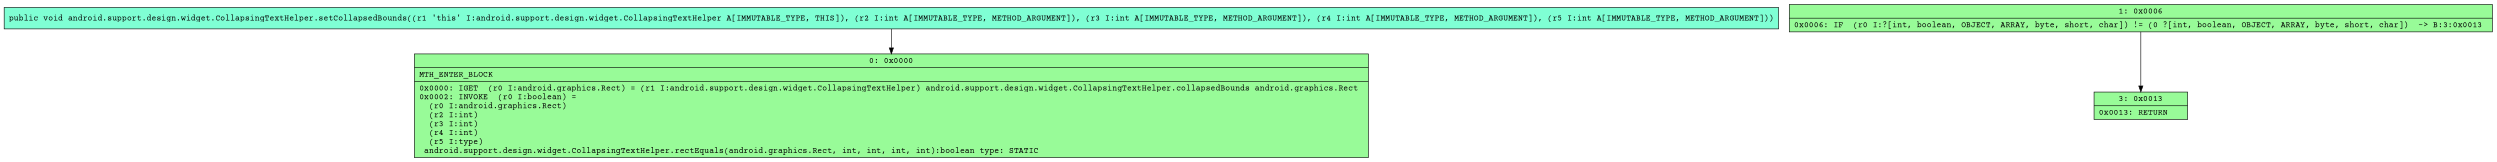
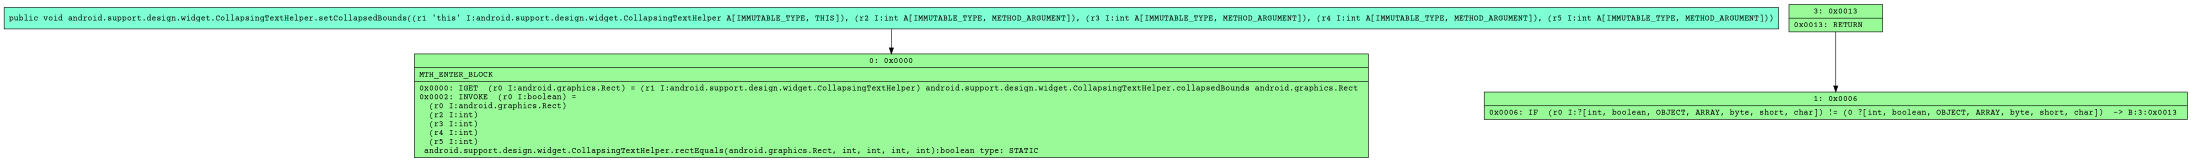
  digraph {
    fontname="Courier Prime"
    node [fillcolor=palegreen fontname="Courier Prime" shape=record style=filled]
    edge [fontname="Courier Prime"]
-   n1 [label="{0\:\ 0x0000|MTH_ENTER_BLOCK\l|0x0000: IGET  (r0 I:android.graphics.Rect) = (r1 I:android.support.design.widget.CollapsingTextHelper) android.support.design.widget.CollapsingTextHelper.collapsedBounds android.graphics.Rect \l0x0002: INVOKE  (r0 I:boolean) = \l  (r0 I:android.graphics.Rect)\l  (r2 I:int)\l  (r3 I:int)\l  (r4 I:int)\l  (r5 I:type)\l android.support.design.widget.CollapsingTextHelper.rectEquals(android.graphics.Rect, int, int, int, int):boolean type: STATIC \l}"]
+   n1 [label="{0\:\ 0x0000|MTH_ENTER_BLOCK\l|0x0000: IGET  (r0 I:android.graphics.Rect) = (r1 I:android.support.design.widget.CollapsingTextHelper) android.support.design.widget.CollapsingTextHelper.collapsedBounds android.graphics.Rect \l0x0002: INVOKE  (r0 I:boolean) = \l  (r0 I:android.graphics.Rect)\l  (r2 I:int)\l  (r3 I:int)\l  (r4 I:int)\l  (r5 I:int)\l android.support.design.widget.CollapsingTextHelper.rectEquals(android.graphics.Rect, int, int, int, int):boolean type: STATIC \l}"]
    n2 [label="{1\:\ 0x0006|0x0006: IF  (r0 I:?[int, boolean, OBJECT, ARRAY, byte, short, char]) != (0 ?[int, boolean, OBJECT, ARRAY, byte, short, char])  \-\> B:3:0x0013 \l}"]
    n3 [label="{3\:\ 0x0013|0x0013: RETURN   \l}"]
    n4 [fillcolor=aquamarine label="{public void android.support.design.widget.CollapsingTextHelper.setCollapsedBounds((r1 'this' I:android.support.design.widget.CollapsingTextHelper A[IMMUTABLE_TYPE, THIS]), (r2 I:int A[IMMUTABLE_TYPE, METHOD_ARGUMENT]), (r3 I:int A[IMMUTABLE_TYPE, METHOD_ARGUMENT]), (r4 I:int A[IMMUTABLE_TYPE, METHOD_ARGUMENT]), (r5 I:int A[IMMUTABLE_TYPE, METHOD_ARGUMENT])) }"]
-   n2 -> n3
+   n3 -> n2
    n4 -> n1
  }
